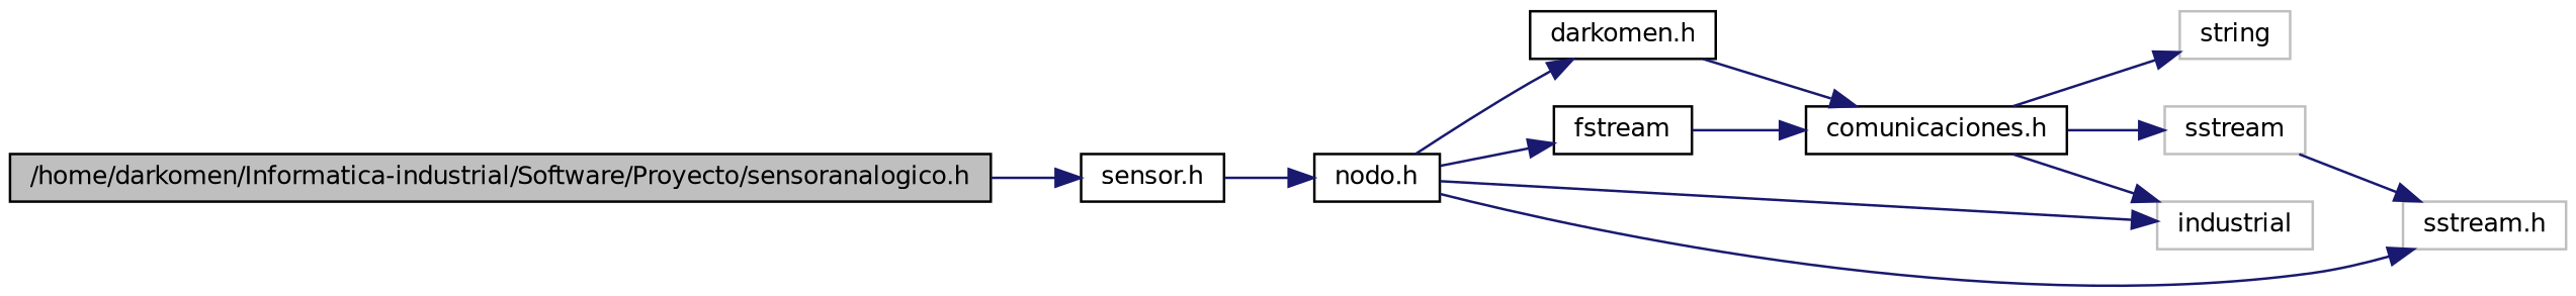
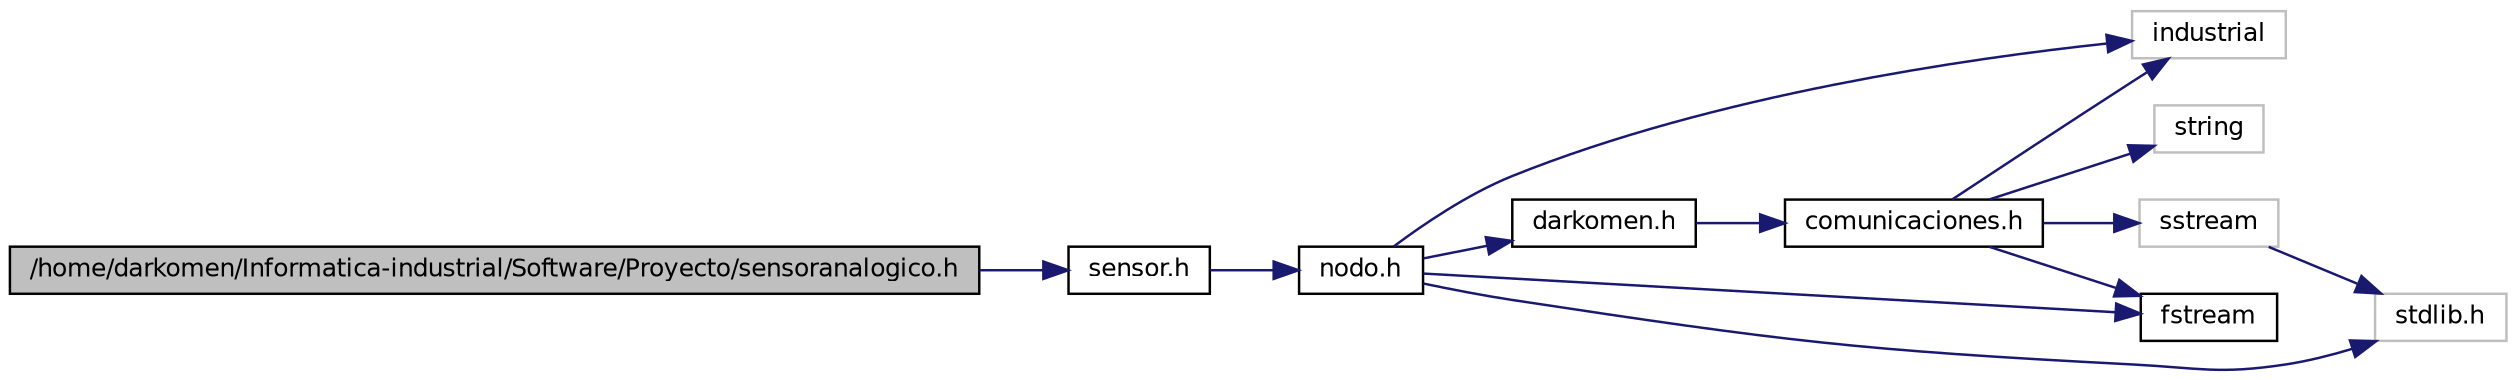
  digraph {
    rankdir=LR
    node [color=black fillcolor=white fontname=Helvetica fontsize=10 shape=record style=filled]
    edge [color=midnightblue fontname=Helvetica fontsize=10 labelfontname=Helvetica labelfontsize=10 style=solid]
    n1 [fillcolor=grey75 fontcolor=black height=0.2 label="/home/darkomen/Informatica-industrial/Software/Proyecto/sensoranalogico.h" width=0.4]
    n2 [height=0.2 label="sensor.h" width=0.4]
    n3 [height=0.2 label="nodo.h" width=0.4]
    n4 [height=0.2 label="darkomen.h" width=0.4]
    n5 [color=grey75 height=0.2 label=industrial width=0.4]
    n6 [height=0.2 label=fstream width=0.4]
-   n7 [color=grey75 height=0.2 label="sstream.h" width=0.4]
+   n7 [color=grey75 height=0.2 label="stdlib.h" width=0.4]
    n8 [height=0.2 label="comunicaciones.h" width=0.4]
    n9 [color=grey75 height=0.2 label=string width=0.4]
    n10 [color=grey75 height=0.2 label=sstream width=0.4]
    n1 -> n2
    n2 -> n3
    n3 -> n4
    n3 -> n5
    n3 -> n6
    n3 -> n7
    n4 -> n8
    n8 -> n5
-   n6 -> n8
+   n8 -> n6
    n8 -> n9
    n8 -> n10
    n10 -> n7
  }
